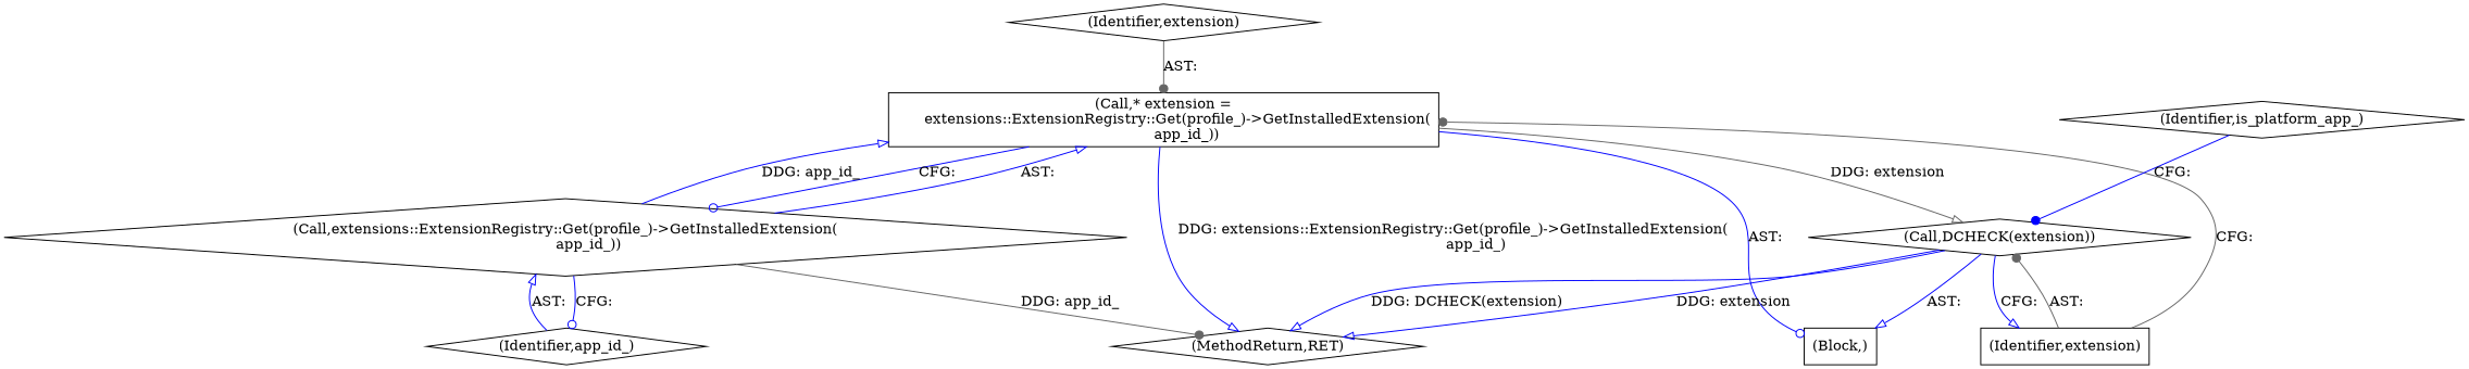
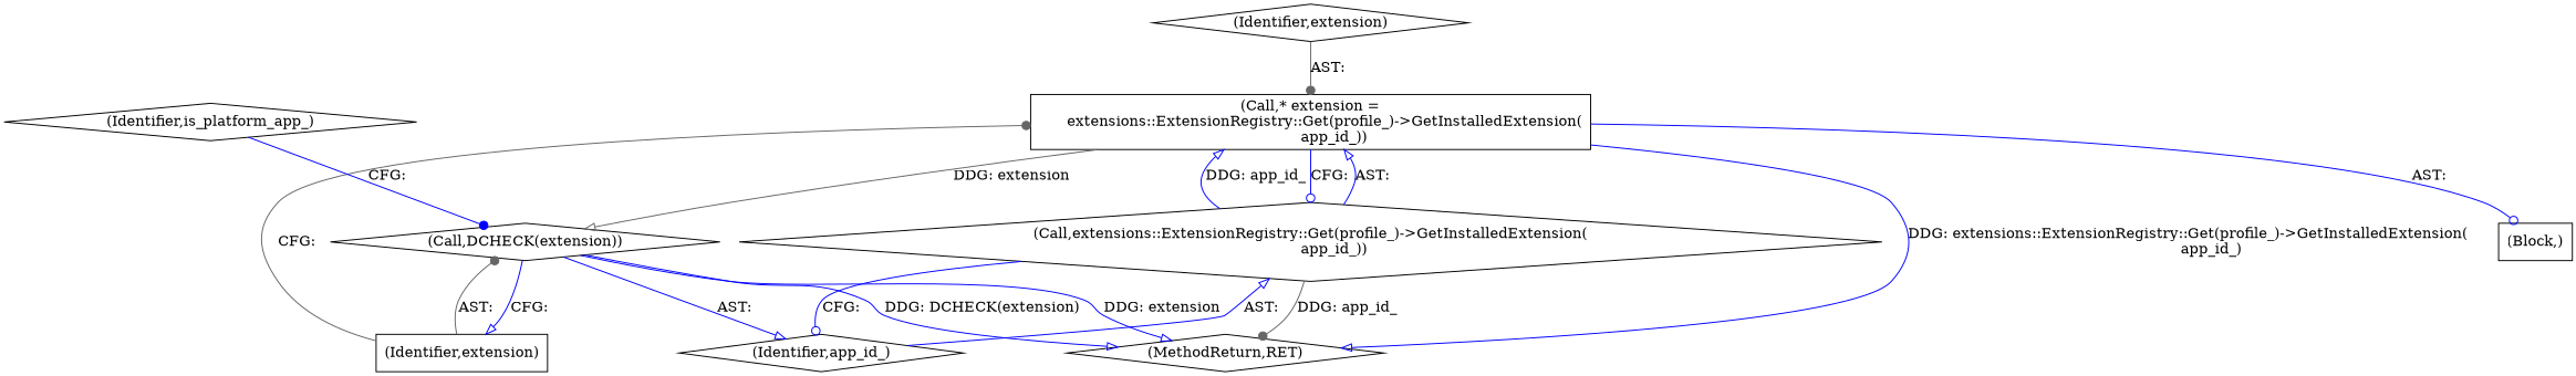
  digraph {
    node [shape=diamond]
    edge [arrowhead=onormal color=blue]
    n1 [label="(Call,* extension =\n      extensions::ExtensionRegistry::Get(profile_)->GetInstalledExtension(\n          app_id_))" shape=box]
    n2 [label="(Call,extensions::ExtensionRegistry::Get(profile_)->GetInstalledExtension(\n          app_id_))"]
    n3 [label="(Call,DCHECK(extension))"]
    n4 [label="(MethodReturn,RET)"]
    n5 [label="(Block,)" shape=box]
    n6 [label="(Identifier,app_id_)"]
    n7 [label="(Identifier,extension)" shape=box]
    n8 [label="(Identifier,extension)"]
    n9 [label="(Identifier,is_platform_app_)"]
    n1 -> n2 [arrowhead=odot label="CFG: "]
    n1 -> n3 [color=gray40 label="DDG: extension"]
    n1 -> n4 [label="DDG: extensions::ExtensionRegistry::Get(profile_)->GetInstalledExtension(\n          app_id_)"]
    n1 -> n5 [arrowhead=odot label="AST: "]
    n2 -> n1 [label="AST: "]
    n2 -> n1 [label="DDG: app_id_"]
    n2 -> n4 [arrowhead=dot color=gray40 label="DDG: app_id_"]
    n2 -> n6 [arrowhead=odot label="CFG: "]
    n3 -> n4 [label="DDG: extension"]
    n3 -> n4 [label="DDG: DCHECK(extension)"]
-   n3 -> n5 [label="AST: "]
+   n3 -> n6 [label="AST: "]
    n3 -> n7 [label="CFG: "]
    n6 -> n2 [label="AST: "]
    n7 -> n1 [arrowhead=dot color=gray40 label="CFG: "]
    n7 -> n3 [arrowhead=dot color=gray40 label="AST: "]
    n8 -> n1 [arrowhead=dot color=gray40 label="AST: "]
    n9 -> n3 [arrowhead=dot label="CFG: "]
  }
